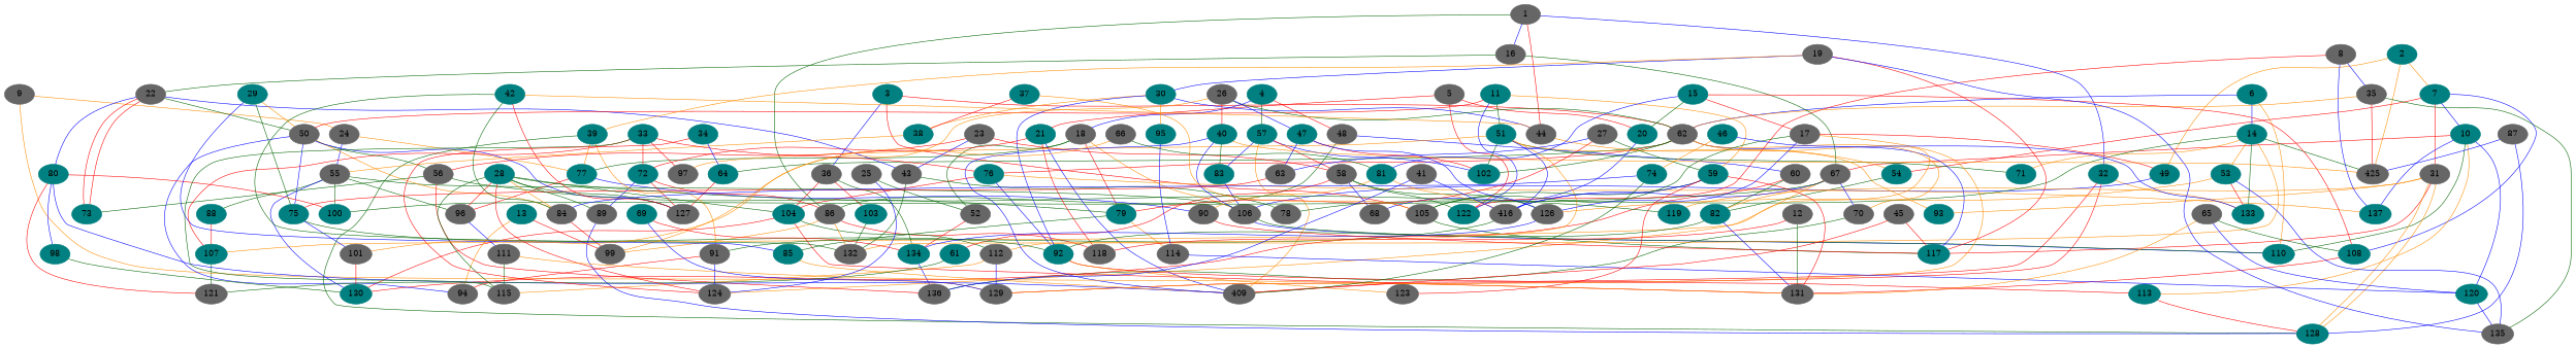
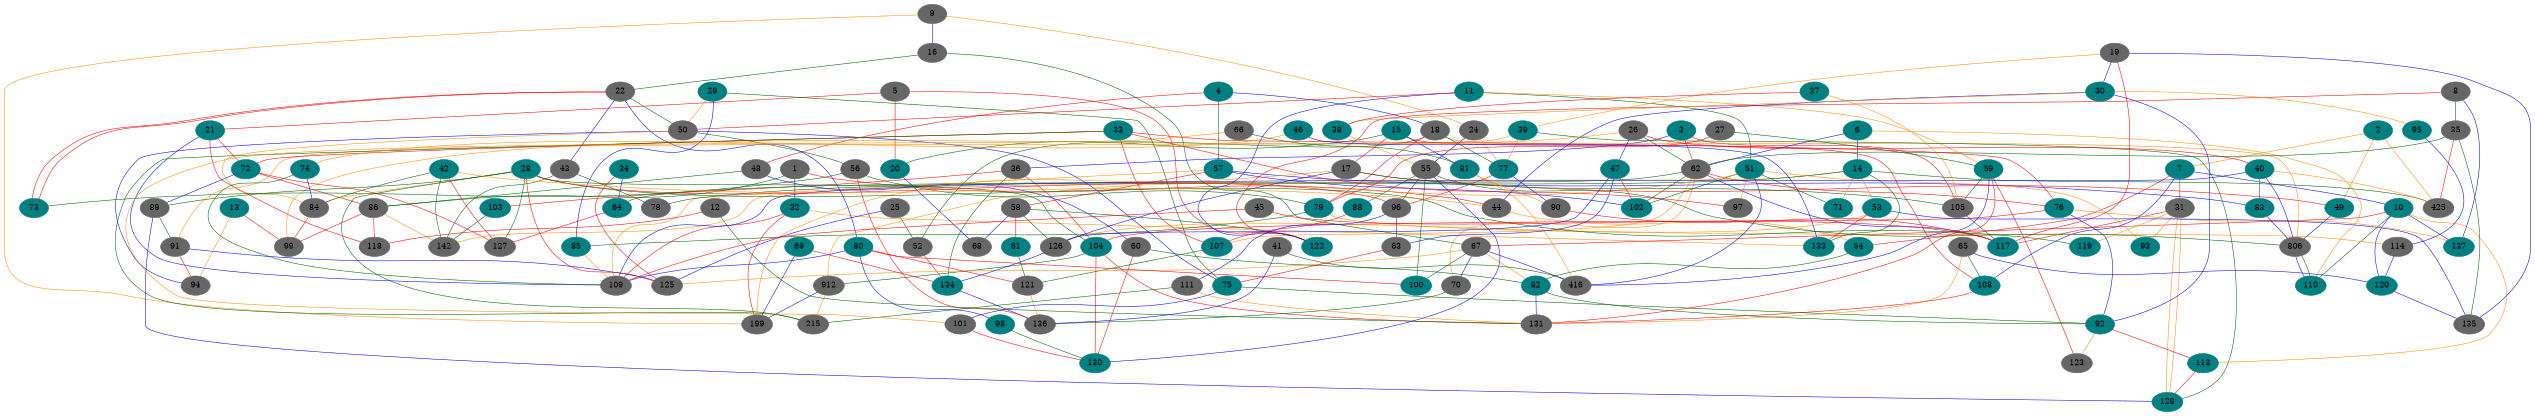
  graph {
    node [color=teal style=filled]
    edge [color=blue]
    1 [color=gray40]
    32
    44 [color=gray40]
    86 [color=gray40]
-   129 [color=gray40]
+   129 [color=gray40 label=199]
    133
-   109 [color=gray40 label=409]
+   109 [color=gray40]
    54
    118 [color=gray40]
    99 [color=gray40]
-   132 [color=gray40]
+   132 [color=gray40 label=142]
    2
    7
    49
    n15 [color=gray40 label=425]
    10
    31 [color=gray40]
    108
-   106 [color=gray40]
+   106 [color=gray40 label=806]
    36 [color=gray40]
    3
    62 [color=gray40]
    105 [color=gray40]
    104
    103
    134
    117
    76
    107
    64
    102
    70 [color=gray40]
    18 [color=gray40]
    4
    48 [color=gray40]
    57
    52 [color=gray40]
    77
    79
    60 [color=gray40]
    58 [color=gray40]
    83
    5 [color=gray40]
    20
    21
    122
    68 [color=gray40]
    72
    6
    14
    110
    53
    71
    78 [color=gray40]
    137
    67 [color=gray40]
    113
    120
    119
    93
    128
    82
    131 [color=gray40]
    8 [color=gray40]
    35 [color=gray40]
    135 [color=gray40]
    9 [color=gray40]
    16 [color=gray40]
    24 [color=gray40]
    22 [color=gray40]
    55 [color=gray40]
-   124 [color=gray40]
+   124 [color=gray40 label=125]
    n73 [color=gray40 label=416]
    100
    11
    50 [color=gray40]
    51
    59
    94 [color=gray40]
    56 [color=gray40]
    84 [color=gray40]
    127 [color=gray40]
    75
    97 [color=gray40]
-   112 [color=gray40]
+   112 [color=gray40 label=912]
    123 [color=gray40]
    12 [color=gray40]
    13
    126 [color=gray40]
    15
    17 [color=gray40]
    81
    90 [color=gray40]
    43 [color=gray40]
    73
    80
    96 [color=gray40]
    85
    114 [color=gray40]
    19 [color=gray40]
    30
    39
    38
    92
    95
    91 [color=gray40]
    89 [color=gray40]
    121 [color=gray40]
    98
-   23 [color=gray40]
    136 [color=gray40]
    61
    88
    130
    25 [color=gray40]
    26 [color=gray40]
    40
    47
    63 [color=gray40]
    27 [color=gray40]
    28
-   115 [color=gray40]
+   115 [color=gray40 label=215]
    111 [color=gray40]
    29
    101 [color=gray40]
    33
    34
    37
    41 [color=gray40]
    42
    45 [color=gray40]
    46
    74
    65 [color=gray40]
    66 [color=gray40]
    69
-   87 [color=gray40]
    1 -- 32
    1 -- 44 [color=red]
    1 -- 86 [color=darkgreen]
    32 -- 129 [color=red]
    32 -- 133 [color=darkorange]
    32 -- 109 [color=red]
    44 -- 54 [color=darkorange]
    86 -- 118 [color=red]
-   86 -- 99 [color=darkorange]
+   86 -- 99 [color=red]
    86 -- 132 [color=darkorange]
    54 -- 82 [color=darkgreen]
    2 -- 7 [color=darkorange]
    2 -- 49 [color=darkorange]
    2 -- n15 [color=darkorange]
    7 -- 54 [color=red]
    7 -- 10
    7 -- 31 [color=red]
    7 -- 108
    49 -- 106
    10 -- 110 [color=darkgreen]
    10 -- 137
    10 -- 67 [color=red]
    10 -- 113 [color=darkorange]
    10 -- 120
    31 -- 117 [color=red]
    31 -- 119 [color=darkorange]
    31 -- 93 [color=darkorange]
    31 -- 128 [color=darkorange]
    31 -- 128 [color=darkorange]
    108 -- 131 [color=red]
    106 -- 110
    106 -- 110 [color=darkgreen]
    36 -- 104 [color=red]
    36 -- 103 [color=red]
    36 -- 134 [color=darkgreen]
    3 -- 36
    3 -- 62 [color=red]
    3 -- 105 [color=red]
    62 -- 117
    62 -- 76 [color=red]
    62 -- 107 [color=darkorange]
    62 -- 64 [color=darkgreen]
    62 -- 102 [color=darkgreen]
    62 -- 70 [color=darkorange]
    105 -- 117 [color=darkgreen]
    104 -- 131 [color=red]
    104 -- 112 [color=darkgreen]
    104 -- 130 [color=red]
    103 -- 132 [color=darkgreen]
    134 -- 136
    76 -- 104 [color=red]
    76 -- 137 [color=darkorange]
    76 -- 92
    107 -- 121 [color=darkgreen]
    64 -- 127 [color=red]
    70 -- 136 [color=darkgreen]
    18 -- 106 [color=darkorange]
    18 -- 52 [color=darkgreen]
    18 -- 77 [color=darkgreen]
    18 -- 79 [color=red]
    4 -- 18
    4 -- 48 [color=red]
    4 -- 57 [color=darkgreen]
    48 -- 86 [color=darkgreen]
    48 -- 60
    57 -- 109 [color=darkorange]
    57 -- 102
    57 -- 58 [color=red]
    57 -- 83
    52 -- 134 [color=red]
    77 -- 90
    77 -- 96 [color=red]
    79 -- 85 [color=darkgreen]
    79 -- 114 [color=darkorange]
    60 -- 82 [color=darkgreen]
    60 -- 130 [color=red]
    58 -- 122 [color=darkgreen]
    58 -- 68
    58 -- 126 [color=darkgreen]
    58 -- 61 [color=red]
    83 -- 106
    5 -- 20 [color=red]
    5 -- 21 [color=red]
    5 -- 122 [color=red]
    20 -- 68
    21 -- 109
    21 -- 118 [color=red]
    21 -- 72 [color=red]
    72 -- 86 [color=red]
    72 -- 127 [color=red]
    72 -- 89
    6 -- 62
    6 -- 14
    6 -- 110 [color=darkorange]
    14 -- 133 [color=darkgreen]
    14 -- 132 [color=darkorange]
    14 -- n15 [color=darkgreen]
    14 -- 53 [color=darkorange]
    14 -- 71 [color=darkorange]
    14 -- 78 [color=darkgreen]
    53 -- 133 [color=red]
    53 -- 135
    53 -- 126 [color=darkorange]
    67 -- 70
    67 -- 82 [color=darkorange]
    67 -- 124 [color=darkorange]
    67 -- n73
    67 -- 100 [color=darkgreen]
    113 -- 128 [color=red]
    120 -- 135
    82 -- 131
    82 -- 92 [color=darkgreen]
    8 -- 122 [color=red]
    8 -- 137
-   8 -- 35
+   8 -- 35 [color=darkgreen]
    35 -- n15 [color=red]
-   35 -- 62 [color=darkorange]
+   35 -- 62 [color=darkgreen]
    35 -- 135 [color=darkgreen]
    9 -- 129 [color=darkorange]
-   1 -- 16
+   9 -- 16
    9 -- 24 [color=darkorange]
    16 -- 67 [color=darkgreen]
    16 -- 22 [color=darkgreen]
    24 -- 77 [color=darkorange]
    24 -- 55
    22 -- 50 [color=darkgreen]
    22 -- 43
    22 -- 73 [color=red]
    22 -- 73 [color=red]
    22 -- 80
    55 -- 106 [color=darkgreen]
    55 -- 100 [color=darkgreen]
    55 -- 96 [color=darkgreen]
    55 -- 88 [color=darkgreen]
    55 -- 130
    11 -- 122
    11 -- 50 [color=red]
    11 -- 51 [color=darkgreen]
    11 -- 59 [color=darkorange]
    50 -- 94
    50 -- 56 [color=darkgreen]
    50 -- 84 [color=darkorange]
-   50 -- 127
    50 -- 75
    51 -- 102 [color=darkgreen]
    51 -- 71 [color=darkgreen]
    51 -- 93 [color=darkorange]
    51 -- n73
    51 -- 97 [color=darkorange]
    51 -- 112 [color=darkorange]
    59 -- 105 [color=darkgreen]
    59 -- 131 [color=red]
    59 -- n73
    59 -- 123 [color=red]
    56 -- 79 [color=darkgreen]
    56 -- 73 [color=darkgreen]
    56 -- 136 [color=red]
    84 -- 99 [color=red]
    75 -- 92 [color=darkgreen]
    75 -- 101
    112 -- 129
    112 -- 115 [color=darkorange]
    12 -- 118 [color=red]
    12 -- 131 [color=darkgreen]
    13 -- 99 [color=red]
    13 -- 94 [color=darkorange]
    126 -- 134
    15 -- 108 [color=red]
    15 -- 20 [color=darkgreen]
    15 -- 17 [color=red]
    15 -- 81
    17 -- 129 [color=darkorange]
    17 -- 49 [color=red]
    17 -- 105 [color=darkgreen]
    17 -- 126
    81 -- n73 [color=darkorange]
    81 -- 90 [color=darkorange]
    90 -- 117 [color=red]
    43 -- 132 [color=darkgreen]
    43 -- 78 [color=darkgreen]
    80 -- 109
    80 -- 100 [color=red]
    80 -- 121 [color=red]
    80 -- 98
    96 -- 111
    85 -- 109 [color=darkorange]
    114 -- 120
    19 -- 117 [color=red]
    19 -- 135
    19 -- 30
    19 -- 39 [color=darkorange]
    30 -- 44
    30 -- 38 [color=darkorange]
    30 -- 92
    30 -- 95 [color=darkorange]
    39 -- 77 [color=darkorange]
    39 -- 128 [color=darkgreen]
    39 -- 91 [color=darkorange]
    38 -- 55 [color=darkorange]
    92 -- 113 [color=red]
    92 -- 123 [color=darkorange]
    95 -- 114
    91 -- 124
    91 -- 94 [color=red]
    89 -- 128
-   n73 -- 91 [color=darkgreen]
+   89 -- 91 [color=darkgreen]
+   121 -- 136 [color=darkorange]
    98 -- 130 [color=darkgreen]
-   23 -- 58 [color=red]
-   23 -- 56 [color=red]
-   23 -- 43
    61 -- 121 [color=darkgreen]
    88 -- 107 [color=red]
    25 -- 52 [color=darkgreen]
    25 -- 124
    26 -- 99 [color=darkorange]
    26 -- 62 [color=darkgreen]
    26 -- 40 [color=red]
    26 -- 47
    40 -- 109
    40 -- n15 [color=darkorange]
    40 -- 106
    40 -- 83 [color=darkgreen]
    47 -- 102 [color=red]
    47 -- 126
    47 -- 63
    63 -- 75 [color=red]
    27 -- 79 [color=red]
    27 -- 59 [color=darkgreen]
-   27 -- 63
+   96 -- 63
    28 -- 104 [color=darkgreen]
    28 -- 119 [color=darkgreen]
    28 -- 124 [color=red]
    28 -- 84 [color=darkorange]
    28 -- 127 [color=darkgreen]
    28 -- 96 [color=red]
    28 -- 89 [color=darkgreen]
    28 -- 115 [color=darkgreen]
    111 -- 131 [color=darkorange]
    111 -- 115 [color=darkgreen]
    29 -- 50 [color=darkorange]
    29 -- 75 [color=darkgreen]
    29 -- 85
    101 -- 130 [color=red]
    33 -- 76 [color=red]
    33 -- 107 [color=red]
    33 -- 72 [color=red]
    33 -- 97 [color=red]
    33 -- 115 [color=darkgreen]
    34 -- 64
    34 -- 124 [color=red]
    37 -- 105 [color=darkorange]
    37 -- 38 [color=red]
-   41 -- n73
+   41 -- n73 [color=darkgreen]
    41 -- 136
    42 -- 44 [color=darkorange]
    42 -- 132 [color=darkgreen]
    42 -- 84 [color=darkgreen]
    42 -- 127 [color=red]
    45 -- 109 [color=red]
    45 -- 117 [color=red]
    46 -- 133
    46 -- 74 [color=darkorange]
    74 -- 109 [color=darkgreen]
    74 -- 84
    65 -- 108 [color=darkgreen]
    65 -- 120
    65 -- 131 [color=darkorange]
    66 -- 81 [color=darkgreen]
    66 -- 101 [color=darkorange]
    69 -- 129
    69 -- 134 [color=red]
-   87 -- n15
-   87 -- 128
  }
